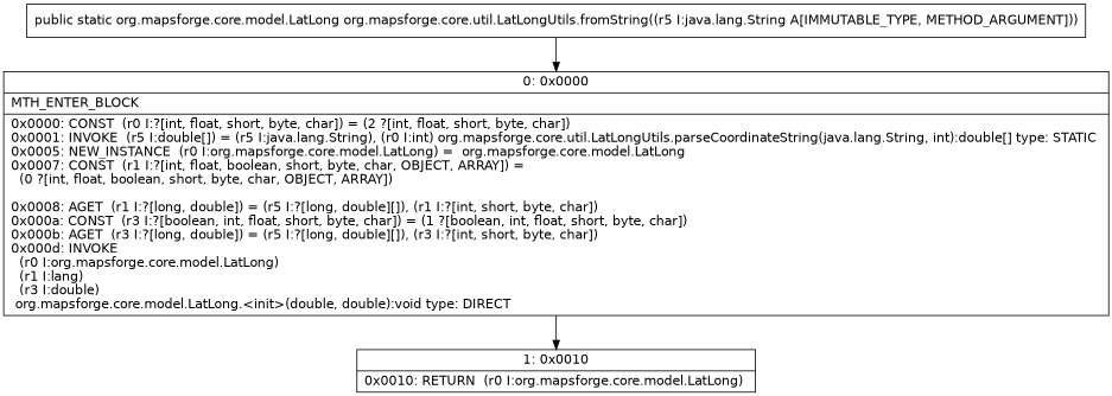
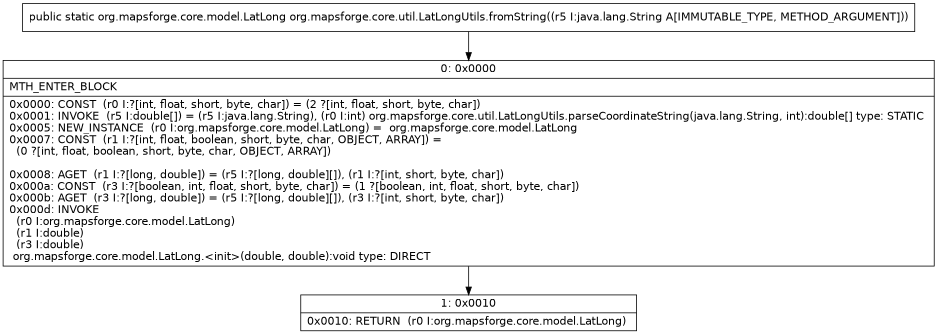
  digraph {
    fontname="DejaVu Sans"
    node [shape=record fontname="DejaVu Sans"]
    edge [fontname="DejaVu Sans"]
-   n1 [label="{0\:\ 0x0000|MTH_ENTER_BLOCK\l|0x0000: CONST  (r0 I:?[int, float, short, byte, char]) = (2 ?[int, float, short, byte, char]) \l0x0001: INVOKE  (r5 I:double[]) = (r5 I:java.lang.String), (r0 I:int) org.mapsforge.core.util.LatLongUtils.parseCoordinateString(java.lang.String, int):double[] type: STATIC \l0x0005: NEW_INSTANCE  (r0 I:org.mapsforge.core.model.LatLong) =  org.mapsforge.core.model.LatLong \l0x0007: CONST  (r1 I:?[int, float, boolean, short, byte, char, OBJECT, ARRAY]) = \l  (0 ?[int, float, boolean, short, byte, char, OBJECT, ARRAY])\l \l0x0008: AGET  (r1 I:?[long, double]) = (r5 I:?[long, double][]), (r1 I:?[int, short, byte, char]) \l0x000a: CONST  (r3 I:?[boolean, int, float, short, byte, char]) = (1 ?[boolean, int, float, short, byte, char]) \l0x000b: AGET  (r3 I:?[long, double]) = (r5 I:?[long, double][]), (r3 I:?[int, short, byte, char]) \l0x000d: INVOKE  \l  (r0 I:org.mapsforge.core.model.LatLong)\l  (r1 I:lang)\l  (r3 I:double)\l org.mapsforge.core.model.LatLong.\<init\>(double, double):void type: DIRECT \l}"]
+   n1 [label="{0\:\ 0x0000|MTH_ENTER_BLOCK\l|0x0000: CONST  (r0 I:?[int, float, short, byte, char]) = (2 ?[int, float, short, byte, char]) \l0x0001: INVOKE  (r5 I:double[]) = (r5 I:java.lang.String), (r0 I:int) org.mapsforge.core.util.LatLongUtils.parseCoordinateString(java.lang.String, int):double[] type: STATIC \l0x0005: NEW_INSTANCE  (r0 I:org.mapsforge.core.model.LatLong) =  org.mapsforge.core.model.LatLong \l0x0007: CONST  (r1 I:?[int, float, boolean, short, byte, char, OBJECT, ARRAY]) = \l  (0 ?[int, float, boolean, short, byte, char, OBJECT, ARRAY])\l \l0x0008: AGET  (r1 I:?[long, double]) = (r5 I:?[long, double][]), (r1 I:?[int, short, byte, char]) \l0x000a: CONST  (r3 I:?[boolean, int, float, short, byte, char]) = (1 ?[boolean, int, float, short, byte, char]) \l0x000b: AGET  (r3 I:?[long, double]) = (r5 I:?[long, double][]), (r3 I:?[int, short, byte, char]) \l0x000d: INVOKE  \l  (r0 I:org.mapsforge.core.model.LatLong)\l  (r1 I:double)\l  (r3 I:double)\l org.mapsforge.core.model.LatLong.\<init\>(double, double):void type: DIRECT \l}"]
    n2 [label="{1\:\ 0x0010|0x0010: RETURN  (r0 I:org.mapsforge.core.model.LatLong) \l}"]
    n3 [label="{public static org.mapsforge.core.model.LatLong org.mapsforge.core.util.LatLongUtils.fromString((r5 I:java.lang.String A[IMMUTABLE_TYPE, METHOD_ARGUMENT])) }"]
    n1 -> n2
    n3 -> n1
  }
